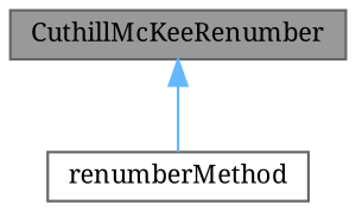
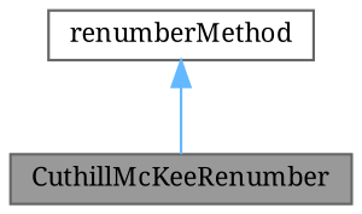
  digraph {
    fontname="Noto Serif"
    node [color=gray40 fontname="Noto Serif" fontsize=10 shape=box style=filled]
    n1 [fillcolor=grey60 fontcolor=black height=0.2 label=CuthillMcKeeRenumber width=0.4]
    n2 [fillcolor=white height=0.2 label=renumberMethod width=0.4]
-   n1 -> n2 [color=steelblue1 dir=back fontname="Noto Serif" fontsize=10 labelfontname=Helvetica labelfontsize=10 style=solid]
+   n2 -> n1 [color=steelblue1 dir=back fontname="Noto Serif" fontsize=10 labelfontname=Helvetica labelfontsize=10 style=solid]
  }
